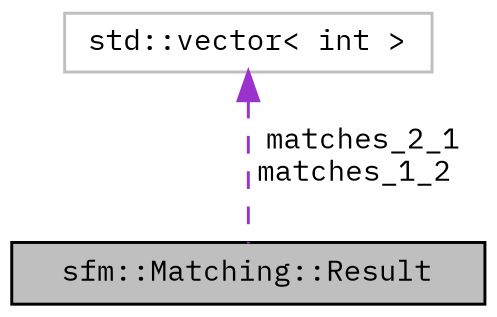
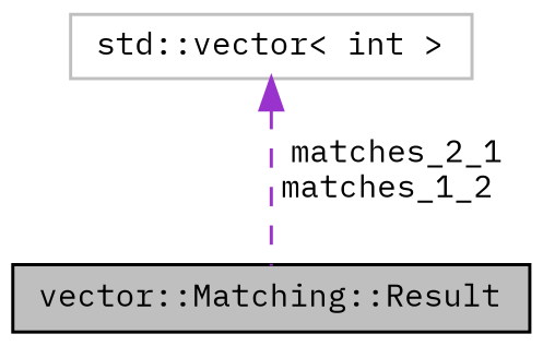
  digraph {
    fontname="IBM Plex Mono"
    node [fontname="IBM Plex Mono" fontsize=10 shape=record style=filled]
-   n1 [color=black fillcolor=grey75 fontcolor=black height=0.2 label="sfm::Matching::Result" width=0.4]
+   n1 [color=black fillcolor=grey75 fontcolor=black height=0.2 label="vector::Matching::Result" width=0.4]
    n2 [color=grey75 fillcolor=white height=0.2 label="std::vector\< int \>" width=0.4]
    n2 -> n1 [color=darkorchid3 dir=back fontname="IBM Plex Mono" fontsize=10 label=" matches_2_1\nmatches_1_2" labelfontname=FreeSans labelfontsize=10 style=dashed]
  }
